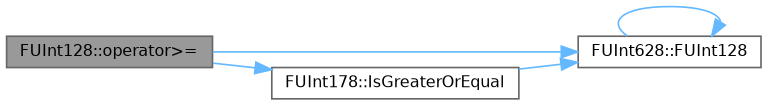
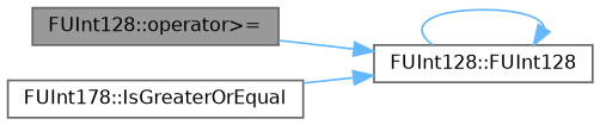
  digraph {
    rankdir=LR
    node [color=grey40 fillcolor=white fontname=Helvetica fontsize=10 shape=box style=filled]
    edge [color=steelblue1 fontname=Helvetica fontsize=10 labelfontname=Helvetica labelfontsize=10 style=solid]
    n1 [color=gray40 fillcolor=grey60 fontcolor=black height=0.2 label="FUInt128::operator\>=" width=0.4]
-   n2 [height=0.2 label="FUInt628::FUInt128" width=0.4]
+   n2 [height=0.2 label="FUInt128::FUInt128" width=0.4]
    n3 [height=0.2 label="FUInt178::IsGreaterOrEqual" width=0.4]
    n1 -> n2
-   n1 -> n3
    n2 -> n2
    n3 -> n2
  }
